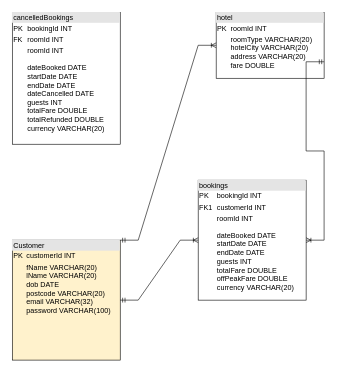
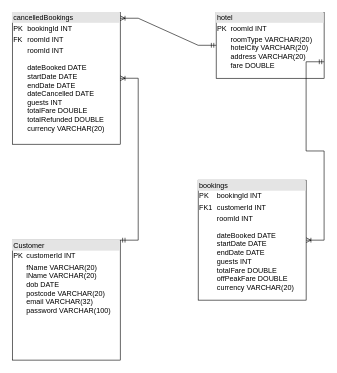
  <mxCell id="0" />
  <mxCell id="1" parent="0" />
  <mxCell id="2" value="" style="shape=partialRectangle;connectable=0;fillColor=none;top=0;left=0;bottom=0;right=0;align=left;spacingLeft=6;overflow=hidden;" parent="1" vertex="1"><mxGeometry x="390" y="520" width="150" height="30" as="geometry"><mxRectangle width="150" height="30" as="alternateBounds" /></mxGeometry></mxCell>
- <mxCell id="3" value="&lt;div style=&quot;box-sizing: border-box ; width: 100% ; background: #e4e4e4 ; padding: 2px&quot;&gt;Customer&lt;/div&gt;&lt;table style=&quot;width: 100% ; font-size: 1em&quot; cellpadding=&quot;2&quot; cellspacing=&quot;0&quot;&gt;&lt;tbody&gt;&lt;tr&gt;&lt;td&gt;PK&lt;/td&gt;&lt;td&gt;customerId INT&lt;/td&gt;&lt;/tr&gt;&lt;tr&gt;&lt;td&gt;&lt;br&gt;&lt;/td&gt;&lt;td&gt;fName VARCHAR(20)&lt;br&gt;lName VARCHAR(20)&lt;br&gt;dob DATE&lt;br&gt;postcode VARCHAR(20)&lt;br&gt;email VARCHAR(32)&lt;br&gt;password VARCHAR(100)&lt;/td&gt;&lt;/tr&gt;&lt;/tbody&gt;&lt;/table&gt;" style="verticalAlign=top;align=left;overflow=fill;html=1;fillColor=#fff2cc;" vertex="1" parent="1"><mxGeometry x="20" y="400" width="180" height="200" as="geometry" /></mxCell>
+ <mxCell id="3" value="&lt;div style=&quot;box-sizing: border-box ; width: 100% ; background: #e4e4e4 ; padding: 2px&quot;&gt;Customer&lt;/div&gt;&lt;table style=&quot;width: 100% ; font-size: 1em&quot; cellpadding=&quot;2&quot; cellspacing=&quot;0&quot;&gt;&lt;tbody&gt;&lt;tr&gt;&lt;td&gt;PK&lt;/td&gt;&lt;td&gt;customerId INT&lt;/td&gt;&lt;/tr&gt;&lt;tr&gt;&lt;td&gt;&lt;br&gt;&lt;/td&gt;&lt;td&gt;fName VARCHAR(20)&lt;br&gt;lName VARCHAR(20)&lt;br&gt;dob DATE&lt;br&gt;postcode VARCHAR(20)&lt;br&gt;email VARCHAR(32)&lt;br&gt;password VARCHAR(100)&lt;/td&gt;&lt;/tr&gt;&lt;/tbody&gt;&lt;/table&gt;" style="verticalAlign=top;align=left;overflow=fill;html=1;" vertex="1" parent="1"><mxGeometry x="20" y="400" width="180" height="200" as="geometry" /></mxCell>
  <mxCell id="4" value="&lt;div style=&quot;box-sizing: border-box ; width: 100% ; background: #e4e4e4 ; padding: 2px&quot;&gt;cancelledBookings&lt;/div&gt;&lt;table style=&quot;width: 100% ; font-size: 1em&quot; cellpadding=&quot;2&quot; cellspacing=&quot;0&quot;&gt;&lt;tbody&gt;&lt;tr&gt;&lt;td&gt;PK&lt;/td&gt;&lt;td&gt;bookingId INT&lt;/td&gt;&lt;/tr&gt;&lt;tr&gt;&lt;td&gt;FK&lt;/td&gt;&lt;td&gt;roomId INT&lt;/td&gt;&lt;/tr&gt;&lt;tr&gt;&lt;td&gt;&lt;/td&gt;&lt;td&gt;roomId INT&lt;br&gt;&lt;br&gt;dateBooked DATE&lt;br&gt;startDate DATE&lt;br&gt;endDate DATE&lt;br&gt;dateCancelled DATE&lt;br&gt;guests INT&lt;br&gt;totalFare DOUBLE&lt;br&gt;totalRefunded DOUBLE&lt;br&gt;currency VARCHAR(20)&lt;/td&gt;&lt;/tr&gt;&lt;/tbody&gt;&lt;/table&gt;" style="verticalAlign=top;align=left;overflow=fill;html=1;" vertex="1" parent="1"><mxGeometry x="20" y="20" width="180" height="220" as="geometry" /></mxCell>
  <mxCell id="5" value="&lt;div style=&quot;box-sizing: border-box ; width: 100% ; background: #e4e4e4 ; padding: 2px&quot;&gt;hotel&lt;/div&gt;&lt;table style=&quot;width: 100% ; font-size: 1em&quot; cellpadding=&quot;2&quot; cellspacing=&quot;0&quot;&gt;&lt;tbody&gt;&lt;tr&gt;&lt;td&gt;PK&lt;/td&gt;&lt;td&gt;roomId INT&lt;/td&gt;&lt;/tr&gt;&lt;tr&gt;&lt;td&gt;&lt;br&gt;&lt;/td&gt;&lt;td&gt;roomType VARCHAR(20)&lt;br&gt;hotelCity VARCHAR(20)&lt;br&gt;address VARCHAR(20)&lt;br&gt;fare DOUBLE&lt;br&gt;&lt;br&gt;&lt;/td&gt;&lt;/tr&gt;&lt;/tbody&gt;&lt;/table&gt;" style="verticalAlign=top;align=left;overflow=fill;html=1;" vertex="1" parent="1"><mxGeometry x="360" y="20" width="180" height="110" as="geometry" /></mxCell>
  <mxCell id="6" value="&lt;div style=&quot;box-sizing: border-box ; width: 100% ; background: #e4e4e4 ; padding: 2px&quot;&gt;bookings&lt;/div&gt;&lt;table style=&quot;width: 100% ; font-size: 1em&quot; cellpadding=&quot;2&quot; cellspacing=&quot;0&quot;&gt;&lt;tbody&gt;&lt;tr&gt;&lt;td&gt;PK&lt;/td&gt;&lt;td&gt;bookingId INT&lt;/td&gt;&lt;/tr&gt;&lt;tr&gt;&lt;td&gt;FK1&lt;/td&gt;&lt;td&gt;customerId INT&lt;/td&gt;&lt;/tr&gt;&lt;tr&gt;&lt;td&gt;&lt;/td&gt;&lt;td&gt;roomId INT&lt;br&gt;&lt;br&gt;dateBooked DATE&lt;br&gt;startDate DATE&lt;br&gt;endDate DATE&lt;br&gt;guests INT&lt;br&gt;totalFare DOUBLE&lt;br&gt;offPeakFare DOUBLE&lt;br&gt;currency VARCHAR(20)&lt;br&gt;&lt;br&gt;&lt;br&gt;&lt;br&gt;&lt;br&gt;&lt;br&gt;&lt;br&gt;&lt;/td&gt;&lt;/tr&gt;&lt;/tbody&gt;&lt;/table&gt;" style="verticalAlign=top;align=left;overflow=fill;html=1;" vertex="1" parent="1"><mxGeometry x="330" y="300" width="180" height="200" as="geometry" /></mxCell>
- <mxCell id="7" value="" style="edgeStyle=entityRelationEdgeStyle;fontSize=12;html=1;endArrow=ERoneToMany;startArrow=ERmandOne;rounded=0;exitX=1;exitY=0.5;exitDx=0;exitDy=0;entryX=0;entryY=0.5;entryDx=0;entryDy=0;" edge="1" parent="1" source="3" target="6"><mxGeometry width="100" height="100" relative="1" as="geometry"><mxPoint x="220" y="500" as="sourcePoint" /><mxPoint x="320" y="400" as="targetPoint" /></mxGeometry></mxCell>
- <mxCell id="8" value="" style="edgeStyle=entityRelationEdgeStyle;fontSize=12;html=1;endArrow=ERoneToMany;startArrow=ERmandOne;rounded=0;exitX=1;exitY=0;exitDx=0;exitDy=0;" edge="1" parent="1" source="3" target="5"><mxGeometry width="100" height="100" relative="1" as="geometry"><mxPoint x="60" y="380" as="sourcePoint" /><mxPoint x="160" y="280" as="targetPoint" /></mxGeometry></mxCell>
+ <mxCell id="8" value="" style="edgeStyle=entityRelationEdgeStyle;fontSize=12;html=1;endArrow=ERoneToMany;startArrow=ERmandOne;rounded=0;exitX=1;exitY=0;exitDx=0;exitDy=0;" edge="1" parent="1" source="3" target="4"><mxGeometry width="100" height="100" relative="1" as="geometry"><mxPoint x="60" y="380" as="sourcePoint" /><mxPoint x="160" y="280" as="targetPoint" /></mxGeometry></mxCell>
+ <mxCell id="9" value="" style="edgeStyle=entityRelationEdgeStyle;fontSize=12;html=1;endArrow=ERoneToMany;startArrow=ERmandOne;rounded=0;entryX=1;entryY=0.045;entryDx=0;entryDy=0;exitX=0;exitY=0.5;exitDx=0;exitDy=0;entryPerimeter=0;" edge="1" parent="1" source="5" target="4"><mxGeometry width="100" height="100" relative="1" as="geometry"><mxPoint x="280" y="60" as="sourcePoint" /><mxPoint x="170" y="-70" as="targetPoint" /></mxGeometry></mxCell>
  <mxCell id="10" value="" style="edgeStyle=entityRelationEdgeStyle;fontSize=12;html=1;endArrow=ERoneToMany;startArrow=ERmandOne;rounded=0;exitX=1;exitY=0.75;exitDx=0;exitDy=0;" edge="1" parent="1" source="5" target="6"><mxGeometry width="100" height="100" relative="1" as="geometry"><mxPoint x="340" y="250" as="sourcePoint" /><mxPoint x="440" y="150" as="targetPoint" /></mxGeometry></mxCell>
